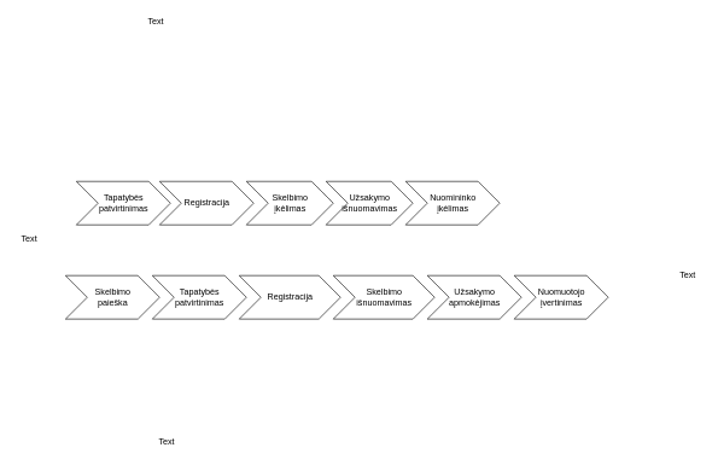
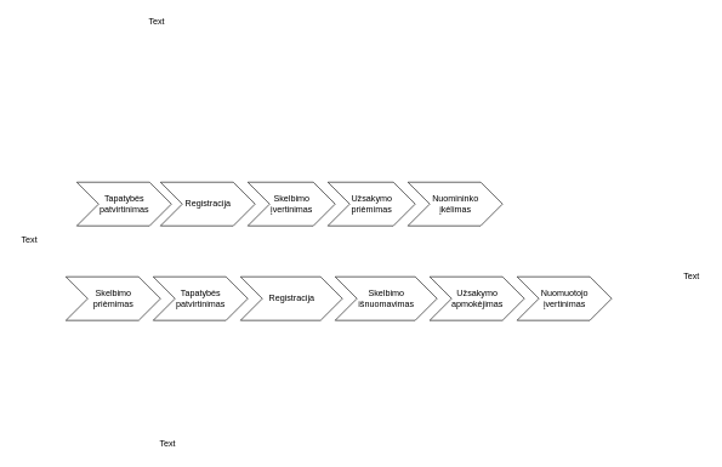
  <mxCell id="0" />
  <mxCell id="1" parent="0" />
  <mxCell id="2" value="Registracija" style="html=1;shadow=0;dashed=0;align=center;verticalAlign=middle;shape=mxgraph.arrows2.arrow;dy=0;dx=30;notch=30;" parent="1" vertex="1"><mxGeometry x="220" y="250" width="130" height="60" as="geometry" /></mxCell>
- <mxCell id="3" value="Skelbimo &lt;br&gt;įkėlimas" style="html=1;shadow=0;dashed=0;align=center;verticalAlign=middle;shape=mxgraph.arrows2.arrow;dy=0;dx=30;notch=30;" parent="1" vertex="1"><mxGeometry x="340" y="250" width="120" height="60" as="geometry" /></mxCell>
- <mxCell id="4" value="Užsakymo &lt;br&gt;išnuomavimas" style="html=1;shadow=0;dashed=0;align=center;verticalAlign=middle;shape=mxgraph.arrows2.arrow;dy=0;dx=30;notch=30;" parent="1" vertex="1"><mxGeometry x="450" y="250" width="120" height="60" as="geometry" /></mxCell>
+ <mxCell id="3" value="Skelbimo &lt;br&gt;įvertinimas" style="html=1;shadow=0;dashed=0;align=center;verticalAlign=middle;shape=mxgraph.arrows2.arrow;dy=0;dx=30;notch=30;" parent="1" vertex="1"><mxGeometry x="340" y="250" width="120" height="60" as="geometry" /></mxCell>
+ <mxCell id="4" value="Užsakymo &lt;br&gt;priėmimas" style="html=1;shadow=0;dashed=0;align=center;verticalAlign=middle;shape=mxgraph.arrows2.arrow;dy=0;dx=30;notch=30;" parent="1" vertex="1"><mxGeometry x="450" y="250" width="120" height="60" as="geometry" /></mxCell>
  <mxCell id="5" value="Nuomininko&lt;br&gt;įkėlimas" style="html=1;shadow=0;dashed=0;align=center;verticalAlign=middle;shape=mxgraph.arrows2.arrow;dy=0;dx=30;notch=30;" parent="1" vertex="1"><mxGeometry x="560" y="250" width="130" height="60" as="geometry" /></mxCell>
- <mxCell id="6" value="Skelbimo &lt;br&gt;paieška" style="html=1;shadow=0;dashed=0;align=center;verticalAlign=middle;shape=mxgraph.arrows2.arrow;dy=0;dx=30;notch=30;" parent="1" vertex="1"><mxGeometry x="90" y="380" width="130" height="60" as="geometry" /></mxCell>
+ <mxCell id="6" value="Skelbimo &lt;br&gt;priėmimas" style="html=1;shadow=0;dashed=0;align=center;verticalAlign=middle;shape=mxgraph.arrows2.arrow;dy=0;dx=30;notch=30;" parent="1" vertex="1"><mxGeometry x="90" y="380" width="130" height="60" as="geometry" /></mxCell>
  <mxCell id="7" value="Skelbimo&lt;br&gt;išnuomavimas" style="html=1;shadow=0;dashed=0;align=center;verticalAlign=middle;shape=mxgraph.arrows2.arrow;dy=0;dx=30;notch=30;" parent="1" vertex="1"><mxGeometry x="460" y="380" width="140" height="60" as="geometry" /></mxCell>
  <mxCell id="8" value="Nuomuotojo&lt;br&gt;įvertinimas" style="html=1;shadow=0;dashed=0;align=center;verticalAlign=middle;shape=mxgraph.arrows2.arrow;dy=0;dx=30;notch=30;" parent="1" vertex="1"><mxGeometry x="710" y="380" width="130" height="60" as="geometry" /></mxCell>
  <mxCell id="9" value="Registracija" style="html=1;shadow=0;dashed=0;align=center;verticalAlign=middle;shape=mxgraph.arrows2.arrow;dy=0;dx=30;notch=30;" parent="1" vertex="1"><mxGeometry x="330" y="380" width="140" height="60" as="geometry" /></mxCell>
  <mxCell id="10" value="Tapatybės&lt;br&gt;patvirtinimas" style="html=1;shadow=0;dashed=0;align=center;verticalAlign=middle;shape=mxgraph.arrows2.arrow;dy=0;dx=30;notch=30;" parent="1" vertex="1"><mxGeometry x="105" y="250" width="130" height="60" as="geometry" /></mxCell>
  <mxCell id="11" value="Tapatybės&lt;br&gt;patvirtinimas" style="html=1;shadow=0;dashed=0;align=center;verticalAlign=middle;shape=mxgraph.arrows2.arrow;dy=0;dx=30;notch=30;" parent="1" vertex="1"><mxGeometry x="210" y="380" width="130" height="60" as="geometry" /></mxCell>
  <mxCell id="12" value="Užsakymo&lt;br&gt;apmokėjimas" style="html=1;shadow=0;dashed=0;align=center;verticalAlign=middle;shape=mxgraph.arrows2.arrow;dy=0;dx=30;notch=30;" parent="1" vertex="1"><mxGeometry x="590" y="380" width="130" height="60" as="geometry" /></mxCell>
  <mxCell id="13" value="Text" style="text;html=1;strokeColor=none;fillColor=none;align=center;verticalAlign=middle;whiteSpace=wrap;rounded=0;" parent="1" vertex="1"><mxGeometry x="210" y="600" width="40" height="20" as="geometry" /></mxCell>
  <mxCell id="14" value="Text" style="text;html=1;strokeColor=none;fillColor=none;align=center;verticalAlign=middle;whiteSpace=wrap;rounded=0;" parent="1" vertex="1"><mxGeometry x="195" y="20" width="40" height="20" as="geometry" /></mxCell>
  <mxCell id="15" value="Text" style="text;html=1;strokeColor=none;fillColor=none;align=center;verticalAlign=middle;whiteSpace=wrap;rounded=0;" vertex="1" parent="1"><mxGeometry x="930" y="370" width="40" height="20" as="geometry" /></mxCell>
  <mxCell id="16" value="Text" style="text;html=1;strokeColor=none;fillColor=none;align=center;verticalAlign=middle;whiteSpace=wrap;rounded=0;" vertex="1" parent="1"><mxGeometry x="20" y="320" width="40" height="20" as="geometry" /></mxCell>
